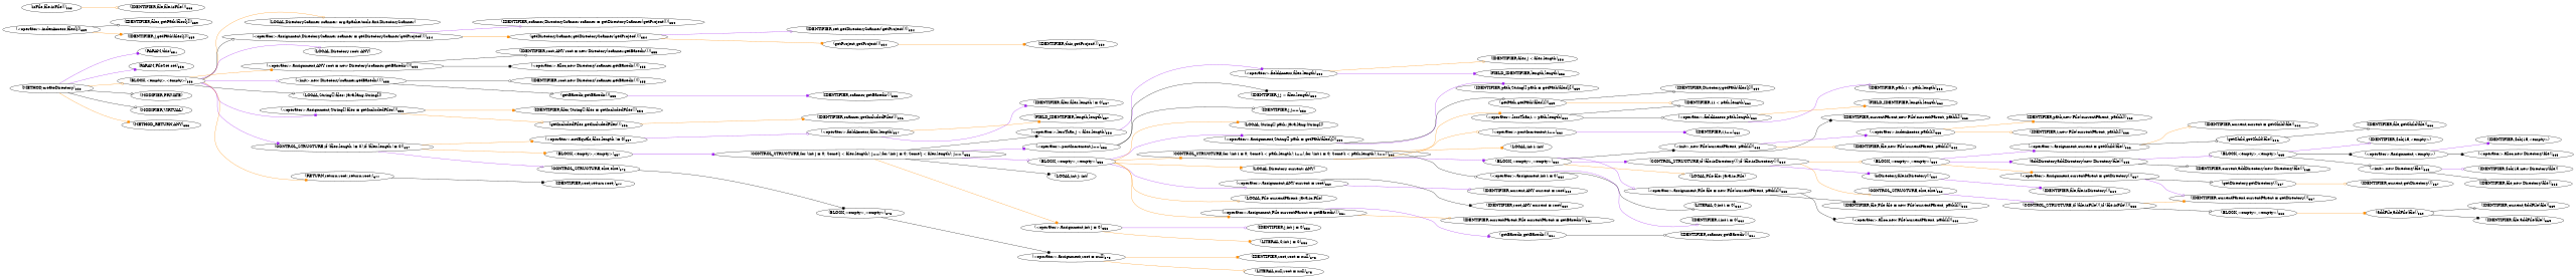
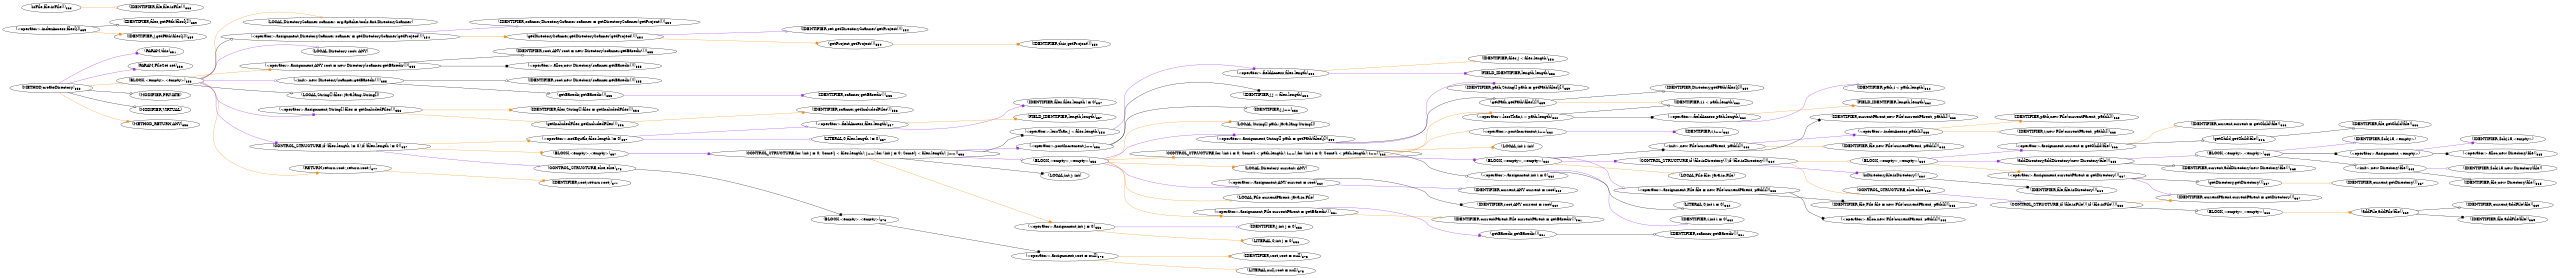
  digraph {
    rankdir=LR
    edge [arrowhead=box color=darkorange]
    n1 [label=<(METHOD,createDirectory)<SUB>353</SUB>>]
    n2 [label=<(PARAM,this)<SUB>351</SUB>>]
    n3 [label=<(PARAM,FileSet set)<SUB>353</SUB>>]
    n4 [label=<(BLOCK,&lt;empty&gt;,&lt;empty&gt;)<SUB>353</SUB>>]
    n5 [label=<(MODIFIER,PRIVATE)>]
    n6 [label=<(MODIFIER,VIRTUAL)>]
    n7 [label=<(METHOD_RETURN,ANY)<SUB>353</SUB>>]
    n8 [label=<(LOCAL,DirectoryScanner scanner: org.apache.tools.ant.DirectoryScanner)>]
    n9 [label=<(&lt;operator&gt;.assignment,DirectoryScanner scanner = getDirectoryScanner(getProject()))<SUB>354</SUB>>]
    n10 [label=<(LOCAL,Directory root: ANY)>]
    n11 [label=<(&lt;operator&gt;.assignment,ANY root = new Directory(scanner.getBasedir()))<SUB>355</SUB>>]
    n12 [label=<(&lt;init&gt;,new Directory(scanner.getBasedir()))<SUB>355</SUB>>]
    n13 [label=<(LOCAL,String[] files: java.lang.String[])>]
    n14 [label=<(&lt;operator&gt;.assignment,String[] files = getIncludedFiles())<SUB>356</SUB>>]
    n15 [label=<(CONTROL_STRUCTURE,if (files.length != 0),if (files.length != 0))<SUB>357</SUB>>]
    n16 [label=<(RETURN,return root;,return root;)<SUB>377</SUB>>]
    n17 [label=<(IDENTIFIER,scanner,DirectoryScanner scanner = getDirectoryScanner(getProject()))<SUB>354</SUB>>]
    n18 [label=<(getDirectoryScanner,getDirectoryScanner(getProject()))<SUB>354</SUB>>]
    n19 [label=<(IDENTIFIER,root,ANY root = new Directory(scanner.getBasedir()))<SUB>355</SUB>>]
    n20 [label=<(&lt;operator&gt;.alloc,new Directory(scanner.getBasedir()))<SUB>355</SUB>>]
    n21 [label=<(IDENTIFIER,root,new Directory(scanner.getBasedir()))<SUB>355</SUB>>]
    n22 [label=<(getBasedir,getBasedir())<SUB>355</SUB>>]
    n23 [label=<(IDENTIFIER,files,String[] files = getIncludedFiles())<SUB>356</SUB>>]
    n24 [label=<(getIncludedFiles,getIncludedFiles())<SUB>356</SUB>>]
    n25 [label=<(&lt;operator&gt;.notEquals,files.length != 0)<SUB>357</SUB>>]
    n26 [label=<(BLOCK,&lt;empty&gt;,&lt;empty&gt;)<SUB>357</SUB>>]
    n27 [label=<(CONTROL_STRUCTURE,else,else)<SUB>373</SUB>>]
    n28 [label=<(IDENTIFIER,root,return root;)<SUB>377</SUB>>]
    n29 [label=<(IDENTIFIER,set,getDirectoryScanner(getProject()))<SUB>354</SUB>>]
    n30 [label=<(getProject,getProject())<SUB>354</SUB>>]
    n31 [label=<(IDENTIFIER,this,getProject())<SUB>350</SUB>>]
    n32 [label=<(IDENTIFIER,scanner,getBasedir())<SUB>355</SUB>>]
    n33 [label=<(IDENTIFIER,scanner,getIncludedFiles())<SUB>356</SUB>>]
    n34 [label=<(&lt;operator&gt;.fieldAccess,files.length)<SUB>357</SUB>>]
+   n35 [label=<(LITERAL,0,files.length != 0)<SUB>357</SUB>>]
    n36 [label=<(CONTROL_STRUCTURE,for (int j = 0; Some(j &lt; files.length); j++),for (int j = 0; Some(j &lt; files.length); j++))<SUB>358</SUB>>]
    n37 [label=<(BLOCK,&lt;empty&gt;,&lt;empty&gt;)<SUB>373</SUB>>]
    n38 [label=<(IDENTIFIER,files,files.length != 0)<SUB>357</SUB>>]
    n39 [label=<(FIELD_IDENTIFIER,length,length)<SUB>357</SUB>>]
    n40 [label=<(LOCAL,int j: int)>]
    n41 [label=<(&lt;operator&gt;.assignment,int j = 0)<SUB>358</SUB>>]
    n42 [label=<(&lt;operator&gt;.lessThan,j &lt; files.length)<SUB>358</SUB>>]
    n43 [label=<(&lt;operator&gt;.postIncrement,j++)<SUB>358</SUB>>]
    n44 [label=<(BLOCK,&lt;empty&gt;,&lt;empty&gt;)<SUB>358</SUB>>]
    n45 [label=<(IDENTIFIER,j,int j = 0)<SUB>358</SUB>>]
    n46 [label=<(LITERAL,0,int j = 0)<SUB>358</SUB>>]
    n47 [label=<(&lt;operator&gt;.fieldAccess,files.length)<SUB>358</SUB>>]
    n48 [label=<(IDENTIFIER,j,j &lt; files.length)<SUB>358</SUB>>]
    n49 [label=<(IDENTIFIER,j,j++)<SUB>358</SUB>>]
    n50 [label=<(LOCAL,String[] path: java.lang.String[])>]
    n51 [label=<(&lt;operator&gt;.assignment,String[] path = getPath(files[j]))<SUB>359</SUB>>]
    n52 [label=<(LOCAL,Directory current: ANY)>]
    n53 [label=<(&lt;operator&gt;.assignment,ANY current = root)<SUB>360</SUB>>]
    n54 [label=<(LOCAL,File currentParent: java.io.File)>]
    n55 [label=<(&lt;operator&gt;.assignment,File currentParent = getBasedir())<SUB>361</SUB>>]
    n56 [label=<(CONTROL_STRUCTURE,for (int i = 0; Some(i &lt; path.length); i++),for (int i = 0; Some(i &lt; path.length); i++))<SUB>362</SUB>>]
    n57 [label=<(IDENTIFIER,files,j &lt; files.length)<SUB>358</SUB>>]
    n58 [label=<(FIELD_IDENTIFIER,length,length)<SUB>358</SUB>>]
    n59 [label=<(IDENTIFIER,path,String[] path = getPath(files[j]))<SUB>359</SUB>>]
    n60 [label=<(getPath,getPath(files[j]))<SUB>359</SUB>>]
    n61 [label=<(IDENTIFIER,current,ANY current = root)<SUB>360</SUB>>]
    n62 [label=<(IDENTIFIER,root,ANY current = root)<SUB>360</SUB>>]
    n63 [label=<(IDENTIFIER,currentParent,File currentParent = getBasedir())<SUB>361</SUB>>]
    n64 [label=<(getBasedir,getBasedir())<SUB>361</SUB>>]
    n65 [label=<(LOCAL,int i: int)>]
    n66 [label=<(&lt;operator&gt;.assignment,int i = 0)<SUB>362</SUB>>]
    n67 [label=<(&lt;operator&gt;.lessThan,i &lt; path.length)<SUB>362</SUB>>]
    n68 [label=<(&lt;operator&gt;.postIncrement,i++)<SUB>362</SUB>>]
    n69 [label=<(BLOCK,&lt;empty&gt;,&lt;empty&gt;)<SUB>362</SUB>>]
    n70 [label=<(IDENTIFIER,Directory,getPath(files[j]))<SUB>359</SUB>>]
    n71 [label=<(IDENTIFIER,i,i &lt; path.length)<SUB>362</SUB>>]
    n72 [label=<(&lt;operator&gt;.indexAccess,files[j])<SUB>359</SUB>>]
    n73 [label=<(IDENTIFIER,files,getPath(files[j]))<SUB>359</SUB>>]
    n74 [label=<(IDENTIFIER,j,getPath(files[j]))<SUB>359</SUB>>]
    n75 [label=<(IDENTIFIER,scanner,getBasedir())<SUB>361</SUB>>]
    n76 [label=<(IDENTIFIER,i,int i = 0)<SUB>362</SUB>>]
    n77 [label=<(LITERAL,0,int i = 0)<SUB>362</SUB>>]
    n78 [label=<(&lt;operator&gt;.fieldAccess,path.length)<SUB>362</SUB>>]
    n79 [label=<(IDENTIFIER,i,i++)<SUB>362</SUB>>]
    n80 [label=<(LOCAL,File file: java.io.File)>]
    n81 [label=<(&lt;operator&gt;.assignment,File file = new File(currentParent, path[i]))<SUB>363</SUB>>]
    n82 [label=<(&lt;init&gt;,new File(currentParent, path[i]))<SUB>363</SUB>>]
    n83 [label=<(CONTROL_STRUCTURE,if (file.isDirectory()),if (file.isDirectory()))<SUB>364</SUB>>]
    n84 [label=<(IDENTIFIER,path,i &lt; path.length)<SUB>362</SUB>>]
    n85 [label=<(FIELD_IDENTIFIER,length,length)<SUB>362</SUB>>]
    n86 [label=<(IDENTIFIER,file,File file = new File(currentParent, path[i]))<SUB>363</SUB>>]
    n87 [label=<(&lt;operator&gt;.alloc,new File(currentParent, path[i]))<SUB>363</SUB>>]
    n88 [label=<(IDENTIFIER,file,new File(currentParent, path[i]))<SUB>363</SUB>>]
    n89 [label=<(IDENTIFIER,currentParent,new File(currentParent, path[i]))<SUB>363</SUB>>]
    n90 [label=<(&lt;operator&gt;.indexAccess,path[i])<SUB>363</SUB>>]
    n91 [label=<(isDirectory,file.isDirectory())<SUB>364</SUB>>]
    n92 [label=<(BLOCK,&lt;empty&gt;,&lt;empty&gt;)<SUB>364</SUB>>]
    n93 [label=<(CONTROL_STRUCTURE,else,else)<SUB>368</SUB>>]
    n94 [label=<(IDENTIFIER,path,new File(currentParent, path[i]))<SUB>363</SUB>>]
    n95 [label=<(IDENTIFIER,i,new File(currentParent, path[i]))<SUB>363</SUB>>]
    n96 [label=<(IDENTIFIER,file,file.isDirectory())<SUB>364</SUB>>]
    n97 [label=<(addDirectory,addDirectory(new Directory(file)))<SUB>365</SUB>>]
    n98 [label=<(&lt;operator&gt;.assignment,current = getChild(file))<SUB>366</SUB>>]
    n99 [label=<(&lt;operator&gt;.assignment,currentParent = getDirectory())<SUB>367</SUB>>]
    n100 [label=<(CONTROL_STRUCTURE,if (file.isFile()),if (file.isFile()))<SUB>368</SUB>>]
    n101 [label=<(IDENTIFIER,current,addDirectory(new Directory(file)))<SUB>365</SUB>>]
    n102 [label=<(BLOCK,&lt;empty&gt;,&lt;empty&gt;)<SUB>365</SUB>>]
    n103 [label=<(IDENTIFIER,current,current = getChild(file))<SUB>366</SUB>>]
    n104 [label=<(getChild,getChild(file))<SUB>386</SUB>>]
    n105 [label=<(IDENTIFIER,currentParent,currentParent = getDirectory())<SUB>367</SUB>>]
    n106 [label=<(getDirectory,getDirectory())<SUB>367</SUB>>]
    n107 [label=<(&lt;operator&gt;.assignment,&lt;empty&gt;)>]
    n108 [label=<(&lt;init&gt;,new Directory(file))<SUB>365</SUB>>]
    n109 [label=<(IDENTIFIER,$obj15,&lt;empty&gt;)>]
    n110 [label=<(IDENTIFIER,$obj15,&lt;empty&gt;)>]
    n111 [label=<(&lt;operator&gt;.alloc,new Directory(file))<SUB>365</SUB>>]
    n112 [label=<(IDENTIFIER,$obj15,new Directory(file))>]
    n113 [label=<(IDENTIFIER,file,new Directory(file))<SUB>365</SUB>>]
    n114 [label=<(IDENTIFIER,file,getChild(file))<SUB>366</SUB>>]
    n115 [label=<(IDENTIFIER,current,getDirectory())<SUB>367</SUB>>]
    n116 [label=<(BLOCK,&lt;empty&gt;,&lt;empty&gt;)<SUB>368</SUB>>]
    n117 [label=<(isFile,file.isFile())<SUB>368</SUB>>]
    n118 [label=<(IDENTIFIER,file,file.isFile())<SUB>368</SUB>>]
    n119 [label=<(addFile,addFile(file))<SUB>369</SUB>>]
    n120 [label=<(IDENTIFIER,current,addFile(file))<SUB>369</SUB>>]
    n121 [label=<(IDENTIFIER,file,addFile(file))<SUB>369</SUB>>]
    n122 [label=<(&lt;operator&gt;.assignment,root = null)<SUB>375</SUB>>]
    n123 [label=<(IDENTIFIER,root,root = null)<SUB>375</SUB>>]
    n124 [label=<(LITERAL,null,root = null)<SUB>375</SUB>>]
    n1 -> n2 [color=purple]
    n1 -> n3 [color=purple]
    n1 -> n4 [arrowhead=odot]
    n1 -> n5 [arrowhead=odot color=black]
    n1 -> n6 [arrowhead=odot color=black]
    n1 -> n7
    n4 -> n8 [arrowhead=odot]
    n4 -> n9 [arrowhead=odot color=black]
    n4 -> n10 [arrowhead=odot color=purple]
    n4 -> n11
    n4 -> n12 [arrowhead=odot color=purple]
    n4 -> n13 [arrowhead=odot color=black]
    n4 -> n14 [color=purple]
    n4 -> n15 [color=purple]
    n4 -> n16
    n9 -> n17 [arrowhead=odot color=purple]
    n9 -> n18
    n11 -> n19 [arrowhead=odot color=black]
    n11 -> n20 [color=black]
    n12 -> n21 [arrowhead=odot color=black]
    n12 -> n22 [arrowhead=odot color=black]
    n14 -> n23
    n14 -> n24 [arrowhead=odot]
    n15 -> n25
    n15 -> n26
    n15 -> n27 [arrowhead=odot color=purple]
-   n16 -> n28 [color=black]
+   n16 -> n28
    n18 -> n29 [arrowhead=odot color=purple]
    n18 -> n30
    n22 -> n32 [color=purple]
    n24 -> n33
    n25 -> n34 [arrowhead=odot color=purple]
+   n25 -> n35 [arrowhead=odot color=purple]
    n26 -> n36 [color=purple]
    n27 -> n37 [color=black]
    n30 -> n31
    n34 -> n38 [color=purple]
    n34 -> n39
    n36 -> n40 [color=black]
    n36 -> n41
    n36 -> n42 [color=black]
    n36 -> n43 [color=purple]
    n36 -> n44 [arrowhead=odot color=purple]
    n37 -> n122 [color=black]
    n41 -> n45 [arrowhead=odot color=purple]
    n41 -> n46
    n42 -> n47 [color=purple]
    n43 -> n48 [color=black]
    n43 -> n49 [arrowhead=odot color=black]
    n44 -> n50
    n44 -> n51 [color=purple]
    n44 -> n52
    n44 -> n53 [arrowhead=odot color=purple]
    n44 -> n54 [arrowhead=odot]
    n44 -> n55
    n44 -> n56
    n47 -> n57 [arrowhead=odot]
    n47 -> n58 [color=purple]
    n51 -> n59 [color=purple]
    n51 -> n60 [arrowhead=odot color=black]
    n53 -> n61 [arrowhead=odot color=purple]
    n53 -> n62 [color=black]
    n55 -> n63 [arrowhead=odot]
    n55 -> n64 [color=purple]
    n56 -> n65
    n56 -> n66 [arrowhead=odot color=black]
    n56 -> n67
    n56 -> n68 [arrowhead=odot]
    n56 -> n69 [color=purple]
    n60 -> n70 [arrowhead=odot color=black]
    n60 -> n71 [arrowhead=odot]
    n64 -> n75 [arrowhead=odot color=black]
    n66 -> n76 [arrowhead=odot color=purple]
    n66 -> n77 [arrowhead=odot color=black]
    n67 -> n71 [arrowhead=odot color=black]
-   n67 -> n78 [arrowhead=odot color=black]
+   n67 -> n78 [color=black]
    n68 -> n79 [color=purple]
    n69 -> n80 [arrowhead=odot]
    n69 -> n81 [arrowhead=odot color=purple]
    n69 -> n82 [color=black]
    n69 -> n83 [color=purple]
    n72 -> n73 [arrowhead=odot color=black]
    n72 -> n74
    n78 -> n84 [arrowhead=odot color=purple]
    n78 -> n85
    n81 -> n86 [color=black]
    n81 -> n87 [color=black]
    n82 -> n88 [arrowhead=odot]
    n82 -> n89 [color=black]
    n82 -> n90 [color=purple]
    n83 -> n91 [color=purple]
    n83 -> n92 [arrowhead=odot]
    n83 -> n93 [arrowhead=odot]
    n90 -> n94
    n90 -> n95 [arrowhead=odot]
-   n91 -> n96 [color=purple]
+   n91 -> n96 [color=black]
    n92 -> n97 [color=purple]
    n92 -> n98 [color=purple]
    n92 -> n99
    n93 -> n100 [arrowhead=odot color=purple]
    n97 -> n101 [arrowhead=odot color=black]
    n97 -> n102 [arrowhead=odot color=purple]
    n98 -> n103 [arrowhead=odot]
    n98 -> n104 [arrowhead=odot color=black]
    n99 -> n105 [arrowhead=odot color=purple]
    n99 -> n106 [arrowhead=odot color=black]
    n100 -> n105
    n100 -> n116 [arrowhead=odot color=black]
    n102 -> n107 [color=black]
    n102 -> n108 [arrowhead=odot color=black]
    n102 -> n109 [arrowhead=odot color=purple]
    n104 -> n114 [arrowhead=odot color=black]
    n106 -> n115 [arrowhead=odot]
    n107 -> n110 [color=purple]
    n107 -> n111 [color=black]
    n108 -> n112 [arrowhead=odot color=purple]
    n108 -> n113 [arrowhead=odot color=black]
    n116 -> n119
    n117 -> n118 [arrowhead=odot]
    n119 -> n120 [arrowhead=odot color=black]
    n119 -> n121 [color=black]
    n122 -> n123
    n122 -> n124 [arrowhead=odot]
  }
